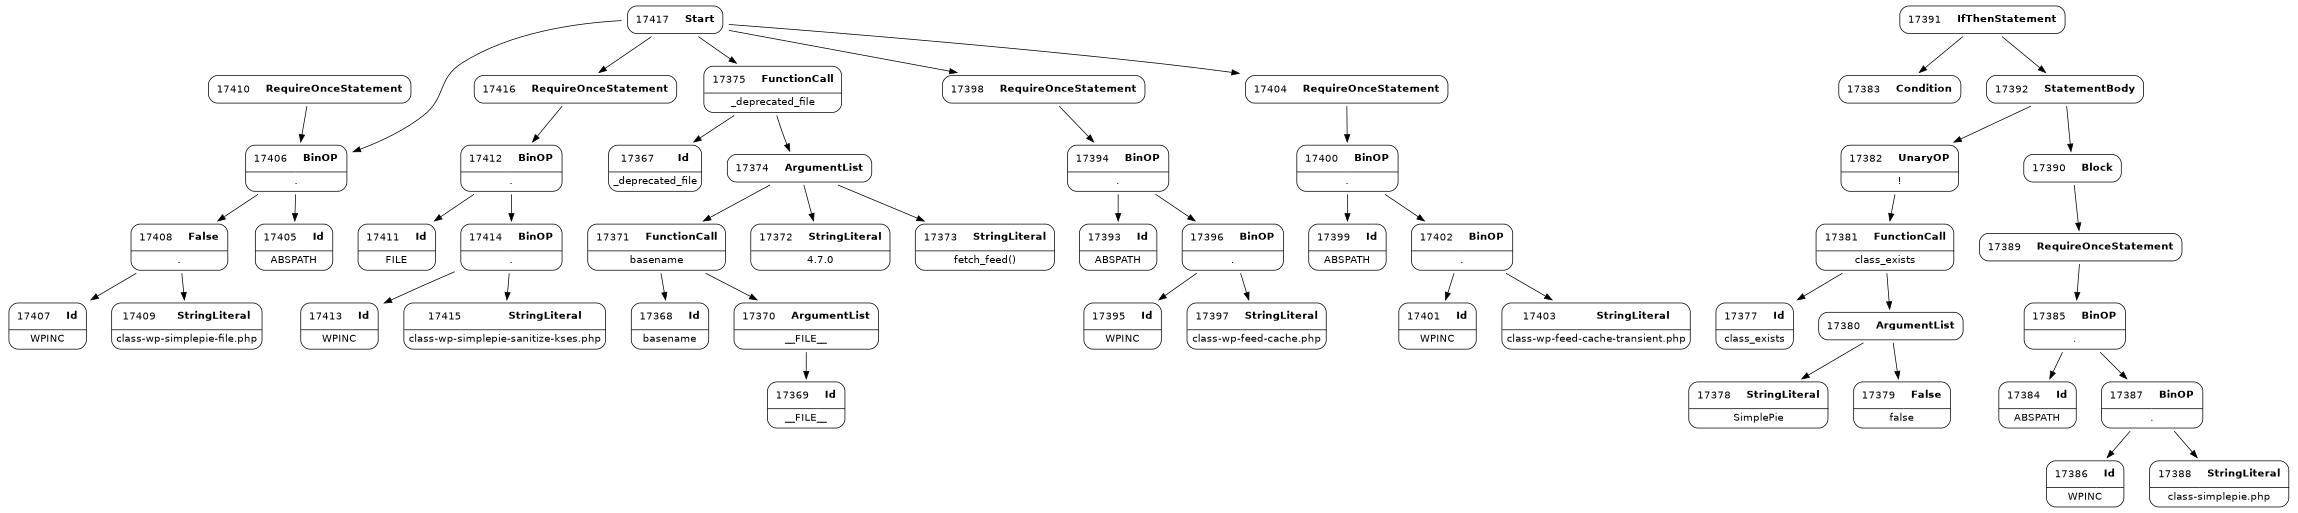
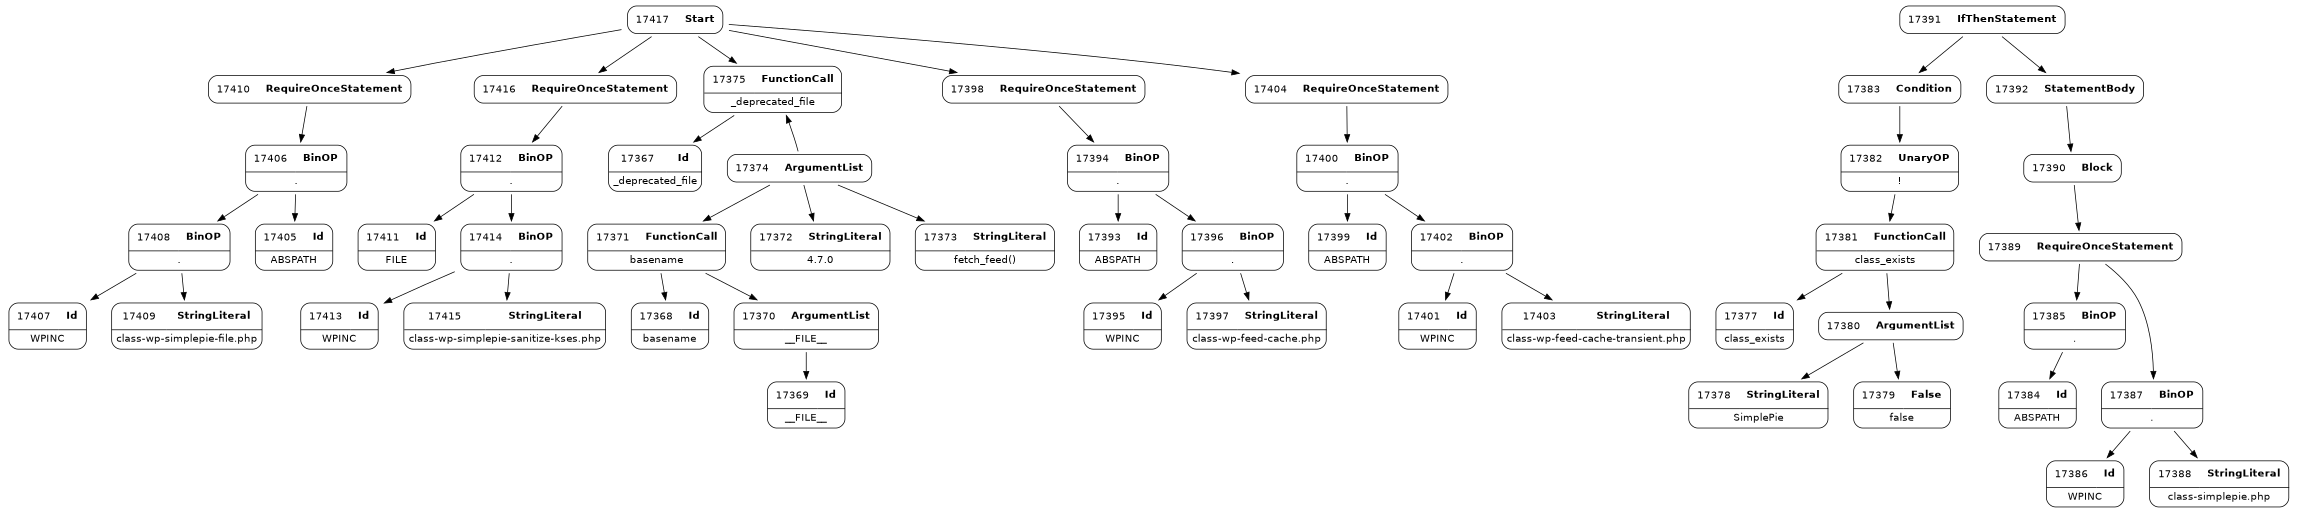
  digraph {
    fontname="DejaVu Sans"
    node [fontname="DejaVu Sans" shape=none]
    edge [fontname="DejaVu Sans" weight=2]
-   n1 [label=<<TABLE border='1' cellspacing='0' cellpadding='10' style='rounded' ><TR><TD border='0'>17408</TD><TD border='0'><B>False</B></TD></TR><HR/><TR><TD border='0' cellpadding='5' colspan='2'>.</TD></TR></TABLE>>]
+   n1 [label=<<TABLE border='1' cellspacing='0' cellpadding='10' style='rounded' ><TR><TD border='0'>17408</TD><TD border='0'><B>BinOP</B></TD></TR><HR/><TR><TD border='0' cellpadding='5' colspan='2'>.</TD></TR></TABLE>>]
    n2 [label=<<TABLE border='1' cellspacing='0' cellpadding='10' style='rounded' ><TR><TD border='0'>17407</TD><TD border='0'><B>Id</B></TD></TR><HR/><TR><TD border='0' cellpadding='5' colspan='2'>WPINC</TD></TR></TABLE>>]
    n3 [label=<<TABLE border='1' cellspacing='0' cellpadding='10' style='rounded' ><TR><TD border='0'>17409</TD><TD border='0'><B>StringLiteral</B></TD></TR><HR/><TR><TD border='0' cellpadding='5' colspan='2'>class-wp-simplepie-file.php</TD></TR></TABLE>>]
    n4 [label=<<TABLE border='1' cellspacing='0' cellpadding='10' style='rounded' ><TR><TD border='0'>17410</TD><TD border='0'><B>RequireOnceStatement</B></TD></TR></TABLE>>]
    n5 [label=<<TABLE border='1' cellspacing='0' cellpadding='10' style='rounded' ><TR><TD border='0'>17406</TD><TD border='0'><B>BinOP</B></TD></TR><HR/><TR><TD border='0' cellpadding='5' colspan='2'>.</TD></TR></TABLE>>]
    n6 [label=<<TABLE border='1' cellspacing='0' cellpadding='10' style='rounded' ><TR><TD border='0'>17405</TD><TD border='0'><B>Id</B></TD></TR><HR/><TR><TD border='0' cellpadding='5' colspan='2'>ABSPATH</TD></TR></TABLE>>]
    n7 [label=<<TABLE border='1' cellspacing='0' cellpadding='10' style='rounded' ><TR><TD border='0'>17411</TD><TD border='0'><B>Id</B></TD></TR><HR/><TR><TD border='0' cellpadding='5' colspan='2'>FILE</TD></TR></TABLE>>]
    n8 [label=<<TABLE border='1' cellspacing='0' cellpadding='10' style='rounded' ><TR><TD border='0'>17412</TD><TD border='0'><B>BinOP</B></TD></TR><HR/><TR><TD border='0' cellpadding='5' colspan='2'>.</TD></TR></TABLE>>]
    n9 [label=<<TABLE border='1' cellspacing='0' cellpadding='10' style='rounded' ><TR><TD border='0'>17414</TD><TD border='0'><B>BinOP</B></TD></TR><HR/><TR><TD border='0' cellpadding='5' colspan='2'>.</TD></TR></TABLE>>]
    n10 [label=<<TABLE border='1' cellspacing='0' cellpadding='10' style='rounded' ><TR><TD border='0'>17413</TD><TD border='0'><B>Id</B></TD></TR><HR/><TR><TD border='0' cellpadding='5' colspan='2'>WPINC</TD></TR></TABLE>>]
    n11 [label=<<TABLE border='1' cellspacing='0' cellpadding='10' style='rounded' ><TR><TD border='0'>17415</TD><TD border='0'><B>StringLiteral</B></TD></TR><HR/><TR><TD border='0' cellpadding='5' colspan='2'>class-wp-simplepie-sanitize-kses.php</TD></TR></TABLE>>]
    n12 [label=<<TABLE border='1' cellspacing='0' cellpadding='10' style='rounded' ><TR><TD border='0'>17416</TD><TD border='0'><B>RequireOnceStatement</B></TD></TR></TABLE>>]
    n13 [label=<<TABLE border='1' cellspacing='0' cellpadding='10' style='rounded' ><TR><TD border='0'>17417</TD><TD border='0'><B>Start</B></TD></TR></TABLE>>]
    n14 [label=<<TABLE border='1' cellspacing='0' cellpadding='10' style='rounded' ><TR><TD border='0'>17375</TD><TD border='0'><B>FunctionCall</B></TD></TR><HR/><TR><TD border='0' cellpadding='5' colspan='2'>_deprecated_file</TD></TR></TABLE>>]
    n15 [label=<<TABLE border='1' cellspacing='0' cellpadding='10' style='rounded' ><TR><TD border='0'>17398</TD><TD border='0'><B>RequireOnceStatement</B></TD></TR></TABLE>>]
    n16 [label=<<TABLE border='1' cellspacing='0' cellpadding='10' style='rounded' ><TR><TD border='0'>17404</TD><TD border='0'><B>RequireOnceStatement</B></TD></TR></TABLE>>]
    n17 [label=<<TABLE border='1' cellspacing='0' cellpadding='10' style='rounded' ><TR><TD border='0'>17367</TD><TD border='0'><B>Id</B></TD></TR><HR/><TR><TD border='0' cellpadding='5' colspan='2'>_deprecated_file</TD></TR></TABLE>>]
    n18 [label=<<TABLE border='1' cellspacing='0' cellpadding='10' style='rounded' ><TR><TD border='0'>17374</TD><TD border='0'><B>ArgumentList</B></TD></TR></TABLE>>]
    n19 [label=<<TABLE border='1' cellspacing='0' cellpadding='10' style='rounded' ><TR><TD border='0'>17391</TD><TD border='0'><B>IfThenStatement</B></TD></TR></TABLE>>]
    n20 [label=<<TABLE border='1' cellspacing='0' cellpadding='10' style='rounded' ><TR><TD border='0'>17383</TD><TD border='0'><B>Condition</B></TD></TR></TABLE>>]
    n21 [label=<<TABLE border='1' cellspacing='0' cellpadding='10' style='rounded' ><TR><TD border='0'>17392</TD><TD border='0'><B>StatementBody</B></TD></TR></TABLE>>]
    n22 [label=<<TABLE border='1' cellspacing='0' cellpadding='10' style='rounded' ><TR><TD border='0'>17394</TD><TD border='0'><B>BinOP</B></TD></TR><HR/><TR><TD border='0' cellpadding='5' colspan='2'>.</TD></TR></TABLE>>]
    n23 [label=<<TABLE border='1' cellspacing='0' cellpadding='10' style='rounded' ><TR><TD border='0'>17400</TD><TD border='0'><B>BinOP</B></TD></TR><HR/><TR><TD border='0' cellpadding='5' colspan='2'>.</TD></TR></TABLE>>]
    n24 [label=<<TABLE border='1' cellspacing='0' cellpadding='10' style='rounded' ><TR><TD border='0'>17371</TD><TD border='0'><B>FunctionCall</B></TD></TR><HR/><TR><TD border='0' cellpadding='5' colspan='2'>basename</TD></TR></TABLE>>]
    n25 [label=<<TABLE border='1' cellspacing='0' cellpadding='10' style='rounded' ><TR><TD border='0'>17372</TD><TD border='0'><B>StringLiteral</B></TD></TR><HR/><TR><TD border='0' cellpadding='5' colspan='2'>4.7.0</TD></TR></TABLE>>]
    n26 [label=<<TABLE border='1' cellspacing='0' cellpadding='10' style='rounded' ><TR><TD border='0'>17373</TD><TD border='0'><B>StringLiteral</B></TD></TR><HR/><TR><TD border='0' cellpadding='5' colspan='2'>fetch_feed()</TD></TR></TABLE>>]
    n27 [label=<<TABLE border='1' cellspacing='0' cellpadding='10' style='rounded' ><TR><TD border='0'>17382</TD><TD border='0'><B>UnaryOP</B></TD></TR><HR/><TR><TD border='0' cellpadding='5' colspan='2'>!</TD></TR></TABLE>>]
    n28 [label=<<TABLE border='1' cellspacing='0' cellpadding='10' style='rounded' ><TR><TD border='0'>17390</TD><TD border='0'><B>Block</B></TD></TR></TABLE>>]
    n29 [label=<<TABLE border='1' cellspacing='0' cellpadding='10' style='rounded' ><TR><TD border='0'>17393</TD><TD border='0'><B>Id</B></TD></TR><HR/><TR><TD border='0' cellpadding='5' colspan='2'>ABSPATH</TD></TR></TABLE>>]
    n30 [label=<<TABLE border='1' cellspacing='0' cellpadding='10' style='rounded' ><TR><TD border='0'>17396</TD><TD border='0'><B>BinOP</B></TD></TR><HR/><TR><TD border='0' cellpadding='5' colspan='2'>.</TD></TR></TABLE>>]
    n31 [label=<<TABLE border='1' cellspacing='0' cellpadding='10' style='rounded' ><TR><TD border='0'>17399</TD><TD border='0'><B>Id</B></TD></TR><HR/><TR><TD border='0' cellpadding='5' colspan='2'>ABSPATH</TD></TR></TABLE>>]
    n32 [label=<<TABLE border='1' cellspacing='0' cellpadding='10' style='rounded' ><TR><TD border='0'>17402</TD><TD border='0'><B>BinOP</B></TD></TR><HR/><TR><TD border='0' cellpadding='5' colspan='2'>.</TD></TR></TABLE>>]
    n33 [label=<<TABLE border='1' cellspacing='0' cellpadding='10' style='rounded' ><TR><TD border='0'>17368</TD><TD border='0'><B>Id</B></TD></TR><HR/><TR><TD border='0' cellpadding='5' colspan='2'>basename</TD></TR></TABLE>>]
    n34 [label=<<TABLE border='1' cellspacing='0' cellpadding='10' style='rounded' ><TR><TD border='0'>17369</TD><TD border='0'><B>Id</B></TD></TR><HR/><TR><TD border='0' cellpadding='5' colspan='2'>__FILE__</TD></TR></TABLE>>]
    n35 [label=<<TABLE border='1' cellspacing='0' cellpadding='10' style='rounded' ><TR><TD border='0'>17370</TD><TD border='0'><B>ArgumentList</B></TD></TR><HR/><TR><TD border='0' cellpadding='5' colspan='2'>__FILE__</TD></TR></TABLE>>]
    n36 [label=<<TABLE border='1' cellspacing='0' cellpadding='10' style='rounded' ><TR><TD border='0'>17377</TD><TD border='0'><B>Id</B></TD></TR><HR/><TR><TD border='0' cellpadding='5' colspan='2'>class_exists</TD></TR></TABLE>>]
    n37 [label=<<TABLE border='1' cellspacing='0' cellpadding='10' style='rounded' ><TR><TD border='0'>17378</TD><TD border='0'><B>StringLiteral</B></TD></TR><HR/><TR><TD border='0' cellpadding='5' colspan='2'>SimplePie</TD></TR></TABLE>>]
    n38 [label=<<TABLE border='1' cellspacing='0' cellpadding='10' style='rounded' ><TR><TD border='0'>17379</TD><TD border='0'><B>False</B></TD></TR><HR/><TR><TD border='0' cellpadding='5' colspan='2'>false</TD></TR></TABLE>>]
    n39 [label=<<TABLE border='1' cellspacing='0' cellpadding='10' style='rounded' ><TR><TD border='0'>17380</TD><TD border='0'><B>ArgumentList</B></TD></TR></TABLE>>]
    n40 [label=<<TABLE border='1' cellspacing='0' cellpadding='10' style='rounded' ><TR><TD border='0'>17381</TD><TD border='0'><B>FunctionCall</B></TD></TR><HR/><TR><TD border='0' cellpadding='5' colspan='2'>class_exists</TD></TR></TABLE>>]
    n41 [label=<<TABLE border='1' cellspacing='0' cellpadding='10' style='rounded' ><TR><TD border='0'>17384</TD><TD border='0'><B>Id</B></TD></TR><HR/><TR><TD border='0' cellpadding='5' colspan='2'>ABSPATH</TD></TR></TABLE>>]
    n42 [label=<<TABLE border='1' cellspacing='0' cellpadding='10' style='rounded' ><TR><TD border='0'>17385</TD><TD border='0'><B>BinOP</B></TD></TR><HR/><TR><TD border='0' cellpadding='5' colspan='2'>.</TD></TR></TABLE>>]
    n43 [label=<<TABLE border='1' cellspacing='0' cellpadding='10' style='rounded' ><TR><TD border='0'>17387</TD><TD border='0'><B>BinOP</B></TD></TR><HR/><TR><TD border='0' cellpadding='5' colspan='2'>.</TD></TR></TABLE>>]
    n44 [label=<<TABLE border='1' cellspacing='0' cellpadding='10' style='rounded' ><TR><TD border='0'>17386</TD><TD border='0'><B>Id</B></TD></TR><HR/><TR><TD border='0' cellpadding='5' colspan='2'>WPINC</TD></TR></TABLE>>]
    n45 [label=<<TABLE border='1' cellspacing='0' cellpadding='10' style='rounded' ><TR><TD border='0'>17388</TD><TD border='0'><B>StringLiteral</B></TD></TR><HR/><TR><TD border='0' cellpadding='5' colspan='2'>class-simplepie.php</TD></TR></TABLE>>]
    n46 [label=<<TABLE border='1' cellspacing='0' cellpadding='10' style='rounded' ><TR><TD border='0'>17389</TD><TD border='0'><B>RequireOnceStatement</B></TD></TR></TABLE>>]
    n47 [label=<<TABLE border='1' cellspacing='0' cellpadding='10' style='rounded' ><TR><TD border='0'>17395</TD><TD border='0'><B>Id</B></TD></TR><HR/><TR><TD border='0' cellpadding='5' colspan='2'>WPINC</TD></TR></TABLE>>]
    n48 [label=<<TABLE border='1' cellspacing='0' cellpadding='10' style='rounded' ><TR><TD border='0'>17397</TD><TD border='0'><B>StringLiteral</B></TD></TR><HR/><TR><TD border='0' cellpadding='5' colspan='2'>class-wp-feed-cache.php</TD></TR></TABLE>>]
    n49 [label=<<TABLE border='1' cellspacing='0' cellpadding='10' style='rounded' ><TR><TD border='0'>17401</TD><TD border='0'><B>Id</B></TD></TR><HR/><TR><TD border='0' cellpadding='5' colspan='2'>WPINC</TD></TR></TABLE>>]
    n50 [label=<<TABLE border='1' cellspacing='0' cellpadding='10' style='rounded' ><TR><TD border='0'>17403</TD><TD border='0'><B>StringLiteral</B></TD></TR><HR/><TR><TD border='0' cellpadding='5' colspan='2'>class-wp-feed-cache-transient.php</TD></TR></TABLE>>]
    n1 -> n2
    n1 -> n3
    n4 -> n5
    n5 -> n1
    n5 -> n6
    n8 -> n7
    n8 -> n9
    n9 -> n10
    n9 -> n11
    n12 -> n8
-   n13 -> n5
+   n13 -> n4
    n13 -> n12
    n13 -> n14
    n13 -> n15
    n13 -> n16
    n14 -> n17
-   n14 -> n18
+   n18 -> n14
    n15 -> n22
    n16 -> n23
    n18 -> n24
    n18 -> n25
    n18 -> n26
    n19 -> n20
    n19 -> n21
-   n21 -> n27
+   n20 -> n27
    n21 -> n28
    n22 -> n29
    n22 -> n30
    n23 -> n31
    n23 -> n32
    n24 -> n33
    n24 -> n35
    n27 -> n40
    n28 -> n46
    n30 -> n47
    n30 -> n48
    n32 -> n49
    n32 -> n50
    n35 -> n34
    n39 -> n37
    n39 -> n38
    n40 -> n36
    n40 -> n39
    n42 -> n41
-   n42 -> n43
+   n46 -> n43
    n43 -> n44
    n43 -> n45
    n46 -> n42
  }
